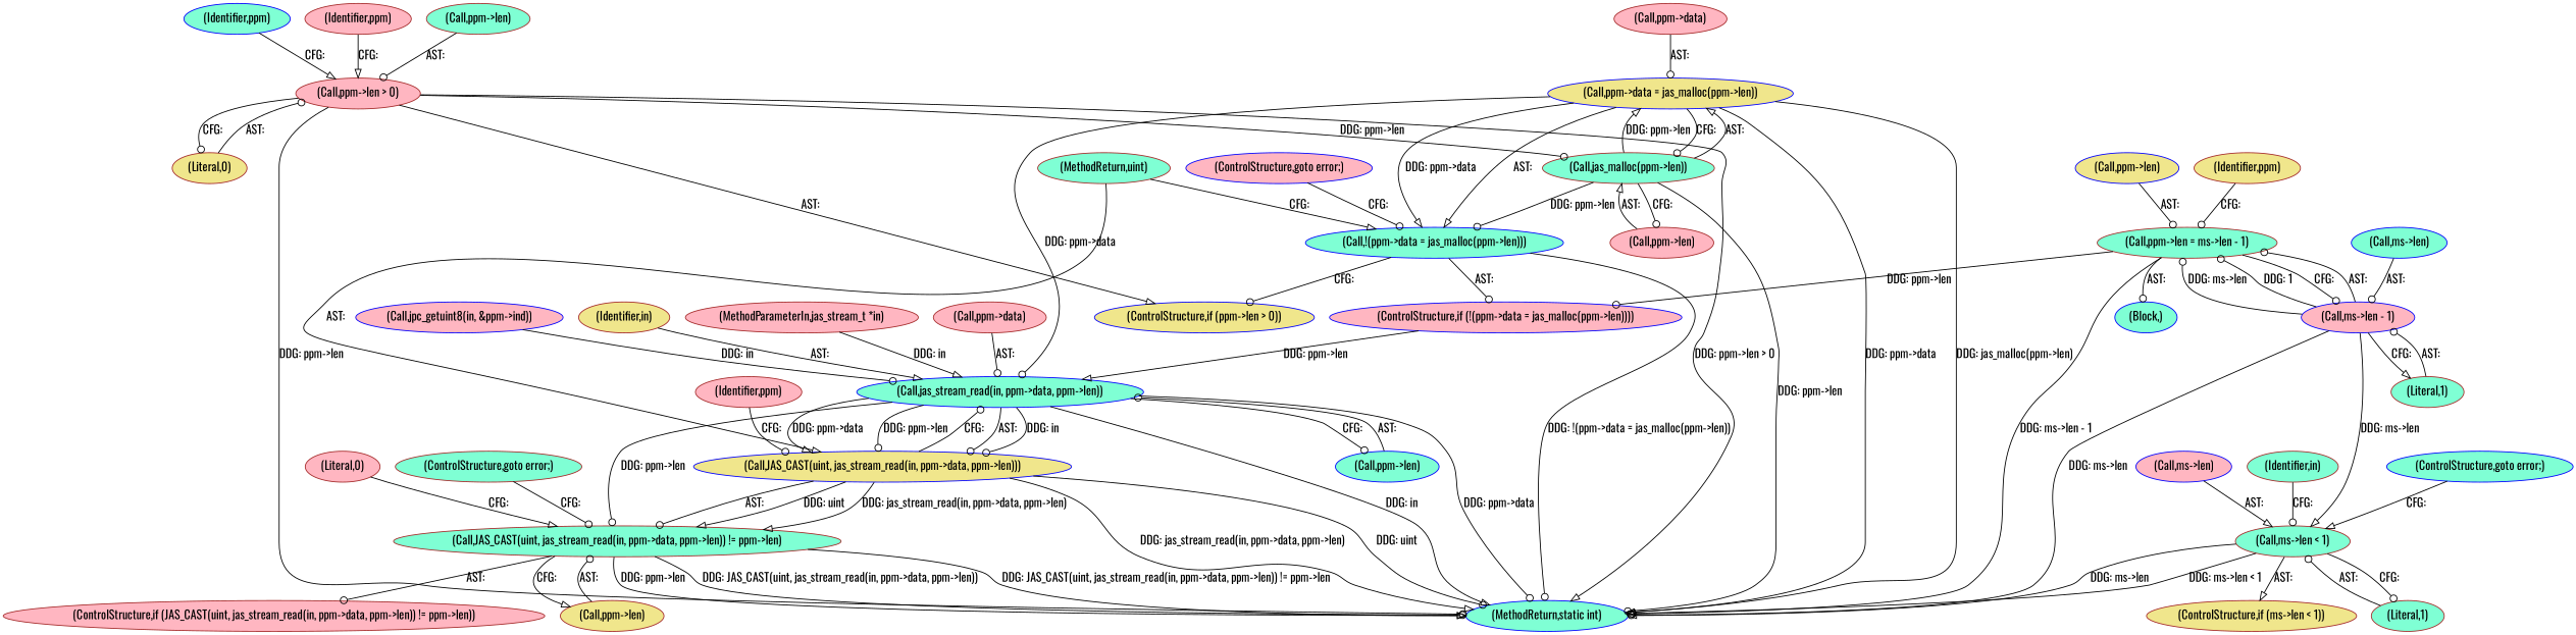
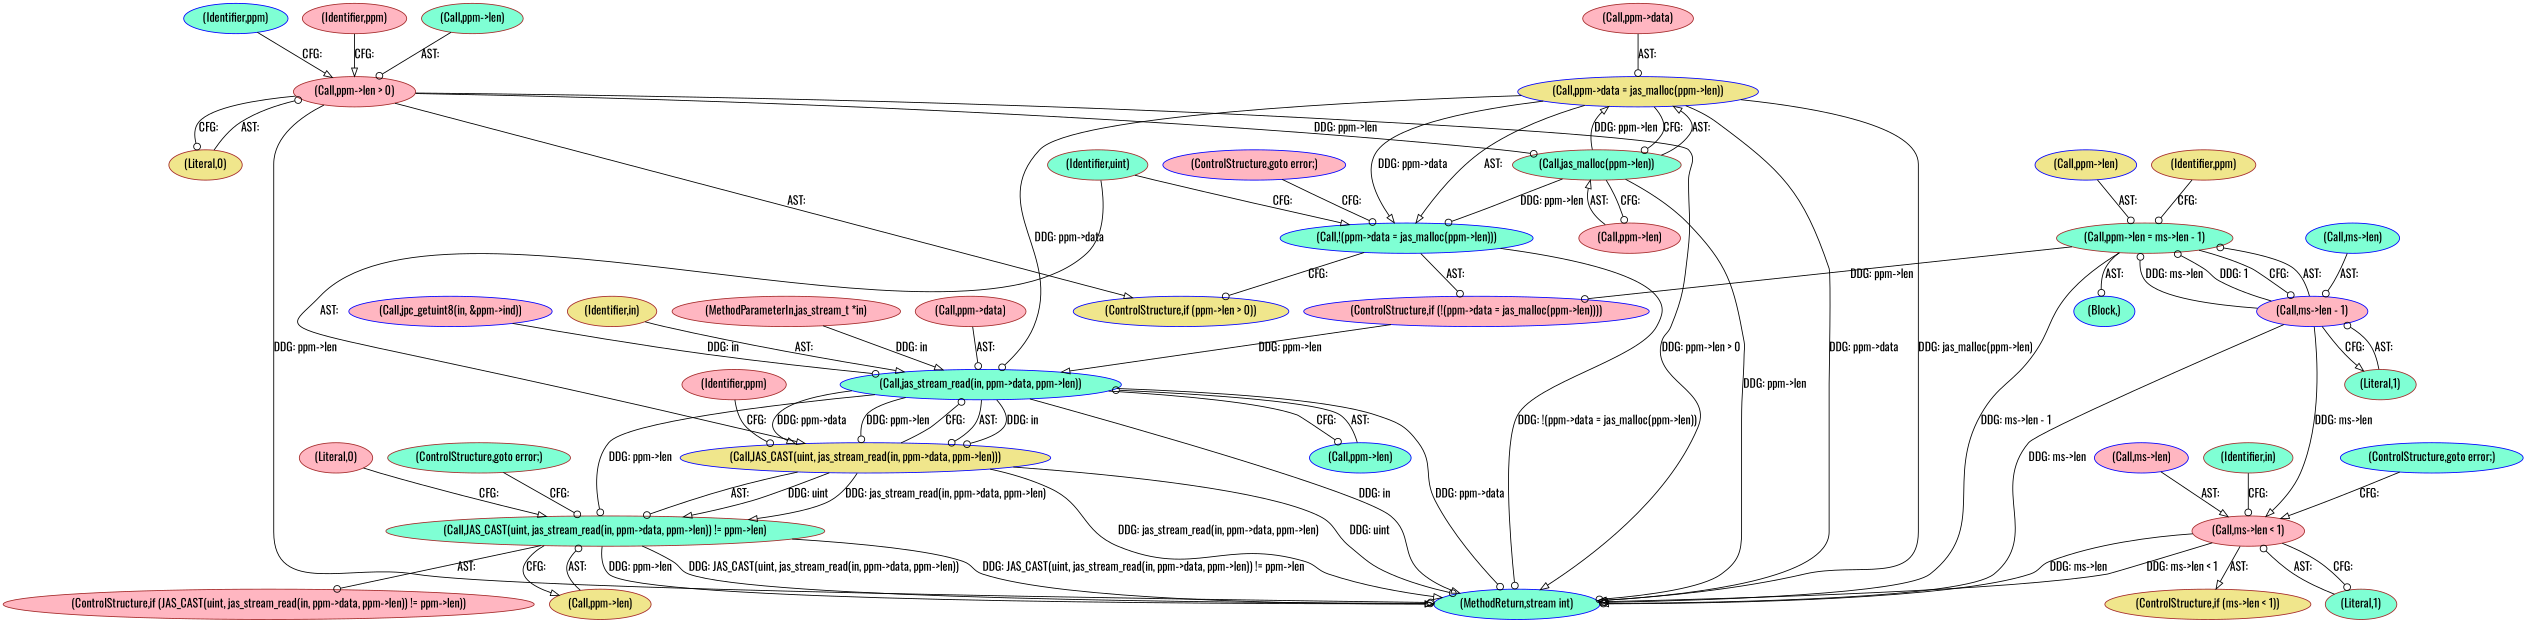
  digraph {
    fontname=Oswald
    node [color=brown fillcolor=aquamarine fontname=Oswald style=filled]
    edge [arrowhead=odot fontname=Oswald]
    n1 [color=blue fillcolor=khaki label="(Call,ppm->data = jas_malloc(ppm->len))"]
    n2 [label="(Call,jas_malloc(ppm->len))"]
    n3 [color=blue label="(Call,!(ppm->data = jas_malloc(ppm->len)))"]
    n4 [color=blue label="(Call,jas_stream_read(in, ppm->data, ppm->len))"]
-   n5 [color=blue label="(MethodReturn,static int)"]
+   n5 [color=blue label="(MethodReturn,stream int)"]
    n6 [fillcolor=lightpink label="(Call,ppm->len)"]
    n7 [color=blue fillcolor=khaki label="(ControlStructure,if (ppm->len > 0))"]
    n8 [color=blue fillcolor=lightpink label="(ControlStructure,if (!(ppm->data = jas_malloc(ppm->len))))"]
    n9 [color=blue fillcolor=khaki label="(Call,JAS_CAST(uint, jas_stream_read(in, ppm->data, ppm->len)))"]
    n10 [label="(Call,JAS_CAST(uint, jas_stream_read(in, ppm->data, ppm->len)) != ppm->len)"]
    n11 [color=blue label="(Call,ppm->len)"]
    n12 [fillcolor=lightpink label="(Call,ppm->len > 0)"]
    n13 [fillcolor=khaki label="(Literal,0)"]
    n14 [label="(Call,ppm->len = ms->len - 1)"]
    n15 [color=blue fillcolor=lightpink label="(Call,ms->len - 1)"]
    n16 [color=blue label="(Block,)"]
    n17 [label="(Literal,1)"]
-   n18 [label="(Call,ms->len < 1)"]
+   n18 [fillcolor=lightpink label="(Call,ms->len < 1)"]
    n19 [label="(Literal,1)"]
    n20 [fillcolor=khaki label="(ControlStructure,if (ms->len < 1))"]
    n21 [fillcolor=lightpink label="(ControlStructure,if (JAS_CAST(uint, jas_stream_read(in, ppm->data, ppm->len)) != ppm->len))"]
    n22 [fillcolor=khaki label="(Call,ppm->len)"]
    n23 [color=blue label="(Identifier,ppm)"]
    n24 [fillcolor=lightpink label="(MethodParameterIn,jas_stream_t *in)"]
    n25 [color=blue fillcolor=lightpink label="(Call,jpc_getuint8(in, &ppm->ind))"]
    n26 [color=blue label="(ControlStructure,goto error;)"]
    n27 [fillcolor=lightpink label="(Identifier,ppm)"]
    n28 [color=blue fillcolor=lightpink label="(Call,ms->len)"]
    n29 [fillcolor=lightpink label="(Identifier,ppm)"]
    n30 [color=blue fillcolor=lightpink label="(ControlStructure,goto error;)"]
    n31 [fillcolor=lightpink label="(Call,ppm->data)"]
    n32 [fillcolor=lightpink label="(Call,ppm->data)"]
    n33 [label="(Identifier,in)"]
    n34 [label="(ControlStructure,goto error;)"]
    n35 [color=blue fillcolor=khaki label="(Call,ppm->len)"]
    n36 [fillcolor=khaki label="(Identifier,in)"]
    n37 [label="(Call,ppm->len)"]
    n38 [color=blue label="(Call,ms->len)"]
    n39 [fillcolor=lightpink label="(Literal,0)"]
    n40 [fillcolor=khaki label="(Identifier,ppm)"]
-   n41 [label="(MethodReturn,uint)"]
+   n41 [label="(Identifier,uint)"]
    n1 -> n2 [label="CFG: "]
    n1 -> n3 [arrowhead=onormal label="AST: "]
    n1 -> n3 [arrowhead=onormal label="DDG: ppm->data"]
    n1 -> n4 [label="DDG: ppm->data"]
    n1 -> n5 [arrowhead=onormal label="DDG: ppm->data"]
    n1 -> n5 [arrowhead=onormal label="DDG: jas_malloc(ppm->len)"]
    n2 -> n1 [arrowhead=onormal label="AST: "]
    n2 -> n1 [arrowhead=onormal label="DDG: ppm->len"]
    n2 -> n3 [label="DDG: ppm->len"]
    n2 -> n5 [label="DDG: ppm->len"]
    n2 -> n6 [label="CFG: "]
    n3 -> n5 [label="DDG: !(ppm->data = jas_malloc(ppm->len))"]
    n3 -> n7 [label="CFG: "]
    n3 -> n8 [label="AST: "]
    n4 -> n5 [arrowhead=onormal label="DDG: in"]
    n4 -> n5 [label="DDG: ppm->data"]
    n4 -> n9 [label="AST: "]
    n4 -> n9 [label="DDG: in"]
    n4 -> n9 [arrowhead=onormal label="DDG: ppm->data"]
    n4 -> n9 [label="DDG: ppm->len"]
    n4 -> n10 [label="DDG: ppm->len"]
    n4 -> n11 [label="CFG: "]
    n6 -> n2 [arrowhead=onormal label="AST: "]
    n8 -> n4 [arrowhead=onormal label="DDG: ppm->len"]
    n9 -> n4 [label="CFG: "]
    n9 -> n5 [arrowhead=onormal label="DDG: jas_stream_read(in, ppm->data, ppm->len)"]
    n9 -> n5 [label="DDG: uint"]
    n9 -> n10 [label="AST: "]
    n9 -> n10 [arrowhead=onormal label="DDG: uint"]
    n9 -> n10 [arrowhead=onormal label="DDG: jas_stream_read(in, ppm->data, ppm->len)"]
    n10 -> n5 [arrowhead=onormal label="DDG: JAS_CAST(uint, jas_stream_read(in, ppm->data, ppm->len)) != ppm->len"]
    n10 -> n5 [arrowhead=onormal label="DDG: ppm->len"]
    n10 -> n5 [label="DDG: JAS_CAST(uint, jas_stream_read(in, ppm->data, ppm->len))"]
    n10 -> n21 [label="AST: "]
    n10 -> n22 [arrowhead=onormal label="CFG: "]
    n11 -> n4 [label="AST: "]
    n12 -> n2 [label="DDG: ppm->len"]
    n12 -> n5 [label="DDG: ppm->len"]
    n12 -> n5 [arrowhead=onormal label="DDG: ppm->len > 0"]
    n12 -> n7 [arrowhead=onormal label="AST: "]
    n12 -> n13 [label="CFG: "]
    n13 -> n12 [label="AST: "]
    n14 -> n5 [label="DDG: ms->len - 1"]
    n14 -> n8 [label="DDG: ppm->len"]
    n14 -> n15 [label="CFG: "]
    n14 -> n16 [label="AST: "]
    n15 -> n5 [label="DDG: ms->len"]
    n15 -> n14 [label="AST: "]
    n15 -> n14 [label="DDG: ms->len"]
    n15 -> n14 [label="DDG: 1"]
    n15 -> n17 [arrowhead=onormal label="CFG: "]
    n15 -> n18 [arrowhead=onormal label="DDG: ms->len"]
    n17 -> n15 [label="AST: "]
    n18 -> n5 [arrowhead=onormal label="DDG: ms->len"]
    n18 -> n5 [arrowhead=onormal label="DDG: ms->len < 1"]
    n18 -> n19 [label="CFG: "]
    n18 -> n20 [arrowhead=onormal label="AST: "]
    n19 -> n18 [label="AST: "]
    n22 -> n10 [label="AST: "]
    n23 -> n12 [arrowhead=onormal label="CFG: "]
    n24 -> n4 [arrowhead=onormal label="DDG: in"]
    n25 -> n4 [label="DDG: in"]
    n26 -> n18 [arrowhead=onormal label="CFG: "]
    n27 -> n12 [arrowhead=onormal label="CFG: "]
    n28 -> n18 [arrowhead=onormal label="AST: "]
    n29 -> n9 [label="CFG: "]
    n30 -> n3 [label="CFG: "]
    n31 -> n1 [label="AST: "]
    n32 -> n4 [label="AST: "]
    n33 -> n18 [label="CFG: "]
    n34 -> n10 [label="CFG: "]
    n35 -> n14 [label="AST: "]
    n36 -> n4 [arrowhead=onormal label="AST: "]
    n37 -> n12 [label="AST: "]
    n38 -> n15 [label="AST: "]
    n39 -> n10 [arrowhead=onormal label="CFG: "]
    n40 -> n14 [label="CFG: "]
    n41 -> n3 [arrowhead=onormal label="CFG: "]
    n41 -> n9 [arrowhead=onormal label="AST: "]
  }
